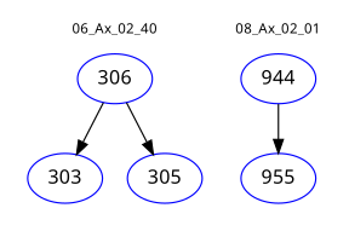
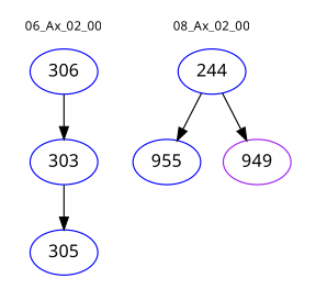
  digraph {
    fontname="Noto Sans"
    node [color=blue fontname="Noto Sans"]
    edge [color=black fontname="Noto Sans"]
    n1 [label=303]
    n2 [label=306]
    n3 [label=305]
-   n4 [label=944]
+   n4 [label=244]
    n5 [label=955]
+   n6 [color=purple label=949]
    subgraph cluster_1 {
      color=white
      fontsize=10
-     label="06_Ax_02_40"
+     label="06_Ax_02_00"
      n1
      n2
      n3
    }
    subgraph cluster_2 {
      color=white
      fontsize=10
-     label="08_Ax_02_01"
+     label="08_Ax_02_00"
      n4
      n5
+     n6
    }
-   n2 -> n3
+   n1 -> n3
    n2 -> n1
    n4 -> n5
+   n4 -> n6
  }
